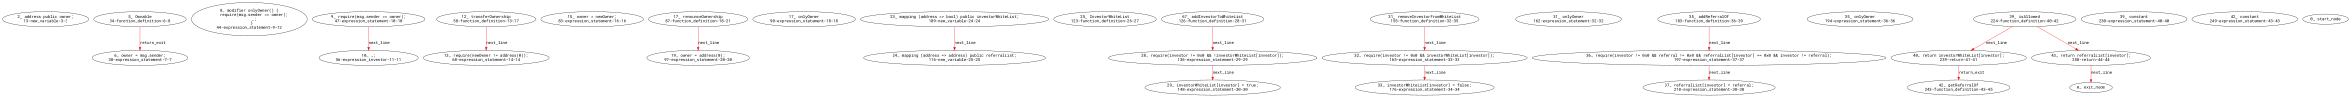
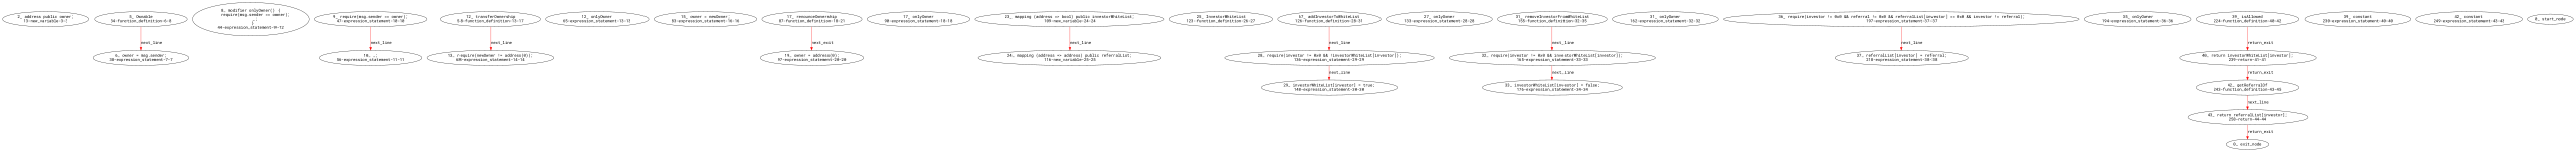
  digraph {
    fontname="Roboto Mono"
    node [fontname="Roboto Mono" type_label=expression_statement]
    edge [color=red controlflow_type=next_line edge_type=CFG_edge fontname="Roboto Mono"]
    n1 [label="2_ address public owner;\n13-new_variable-3-3" type_label=new_variable]
    n2 [label="5_ Ownable\n34-function_definition-6-8" type_label=function_definition]
    n3 [label="6_ owner = msg.sender;\n38-expression_statement-7-7"]
    n4 [label="8_ modifier onlyOwner() {\n    require(msg.sender == owner);\n    _;\n  }\n44-expression_statement-9-12"]
    n5 [label="9_ require(msg.sender == owner);\n47-expression_statement-10-10"]
-   n6 [label="10_ _;\n56-expression_investor-11-11"]
+   n6 [label="10_ _;\n56-expression_statement-11-11"]
    n7 [label="12_ transferOwnership\n58-function_definition-13-17" type_label=function_definition]
    n8 [label="13_ require(newOwner != address(0));\n68-expression_statement-14-14"]
+   n9 [label="12_ onlyOwner\n65-expression_statement-13-13"]
    n10 [label="15_ owner = newOwner;\n83-expression_statement-16-16"]
    n11 [label="17_ renounceOwnership\n87-function_definition-18-21" type_label=function_definition]
    n12 [label="19_ owner = address(0);\n97-expression_statement-20-20"]
    n13 [label="17_ onlyOwner\n90-expression_statement-18-18"]
    n14 [label="23_ mapping (address => bool) public investorWhiteList;\n109-new_variable-24-24" type_label=new_variable]
    n15 [label="24_ mapping (address => address) public referralList;\n116-new_variable-25-25" type_label=new_variable]
    n16 [label="25_ InvestorWhiteList\n123-function_definition-26-27" type_label=function_definition]
    n17 [label="67_ addInvestorToWhiteList\n126-function_definition-28-31" type_label=function_definition]
    n18 [label="28_ require(investor != 0x0 && !investorWhiteList[investor]);\n136-expression_statement-29-29"]
    n19 [label="29_ investorWhiteList[investor] = true;\n148-expression_statement-30-30"]
+   n20 [label="27_ onlyOwner\n133-expression_statement-28-28"]
    n21 [label="31_ removeInvestorFromWhiteList\n155-function_definition-32-35" type_label=function_definition]
    n22 [label="32_ require(investor != 0x0 && investorWhiteList[investor]);\n165-expression_statement-33-33"]
    n23 [label="33_ investorWhiteList[investor] = false;\n176-expression_statement-34-34"]
    n24 [label="31_ onlyOwner\n162-expression_statement-32-32"]
-   n25 [label="35_ addReferralOf\n183-function_definition-36-39" type_label=function_definition]
    n26 [label="36_ require(investor != 0x0 && referral != 0x0 && referralList[investor] == 0x0 && investor != referral);\n197-expression_statement-37-37"]
    n27 [label="37_ referralList[investor] = referral;\n218-expression_statement-38-38"]
    n28 [label="35_ onlyOwner\n194-expression_statement-36-36"]
    n29 [label="39_ isAllowed\n224-function_definition-40-42" type_label=function_definition]
    n30 [label="40_ return investorWhiteList[investor];\n239-return-41-41" type_label=return]
    n31 [label="42_ getReferralOf\n243-function_definition-43-45" type_label=function_definition]
    n32 [label="39_ constant\n230-expression_statement-40-40"]
    n33 [label="0_ exit_node" type_label=exit]
    n34 [label="43_ return referralList[investor];\n258-return-44-44" type_label=return]
    n35 [label="42_ constant\n249-expression_statement-43-43"]
    n36 [label="0_ start_node" type_label=start]
-   n2 -> n3 [label=return_exit]
+   n2 -> n3 [label=next_line]
    n5 -> n6 [label=next_line]
    n7 -> n8 [label=next_line]
-   n11 -> n12 [label=next_line]
+   n11 -> n12 [label=next_exit]
    n14 -> n15 [label=next_line]
    n17 -> n18 [label=next_line]
    n18 -> n19 [label=next_line]
    n21 -> n22 [label=next_line]
    n22 -> n23 [label=next_line]
-   n25 -> n26 [label=next_line]
    n26 -> n27 [label=next_line]
-   n29 -> n30 [label=next_line]
+   n29 -> n30 [label=return_exit]
    n30 -> n31 [controlflow_type=return_exit label=return_exit]
-   n29 -> n34 [label=next_line]
-   n34 -> n33 [controlflow_type=return_exit label=next_line]
+   n31 -> n34 [label=next_line]
+   n34 -> n33 [controlflow_type=return_exit label=return_exit]
  }
